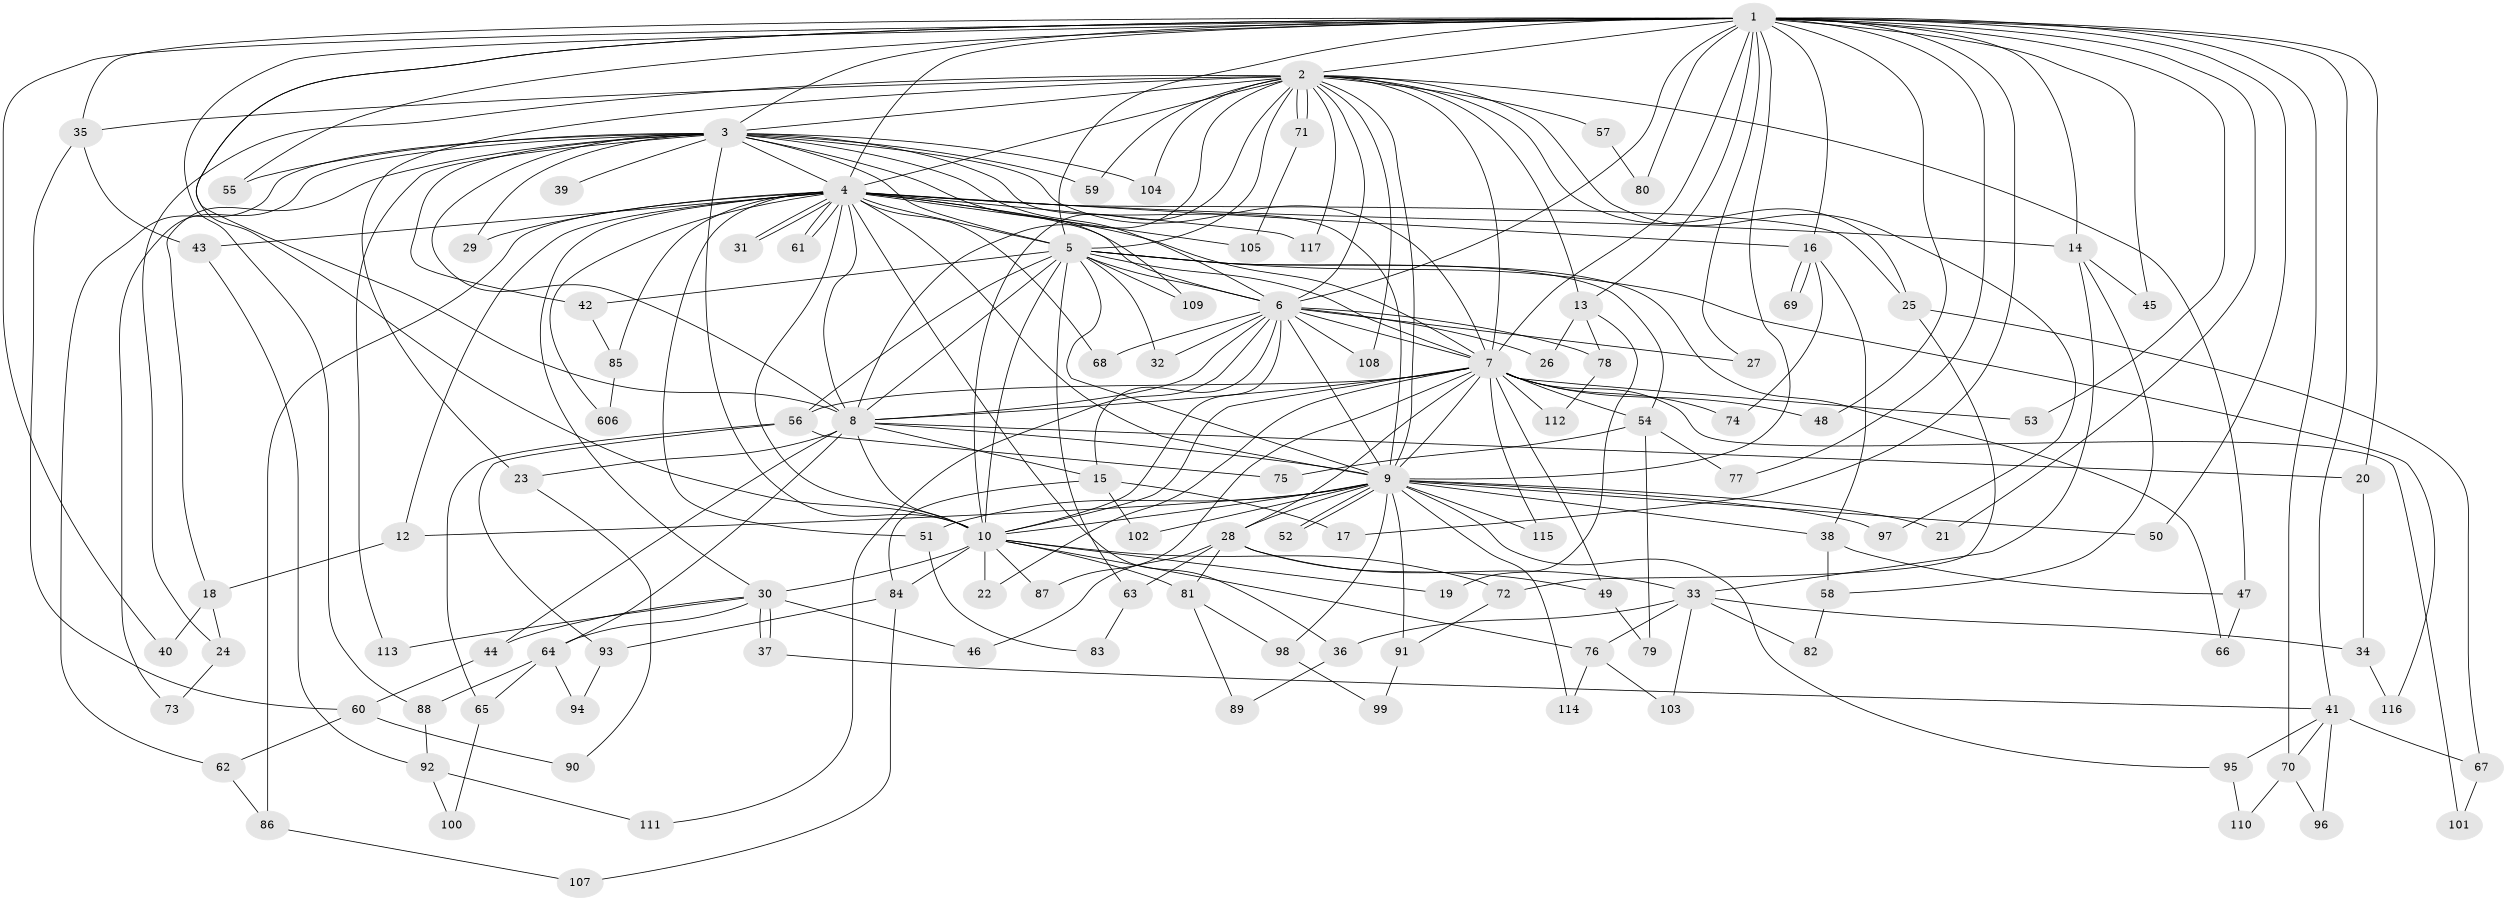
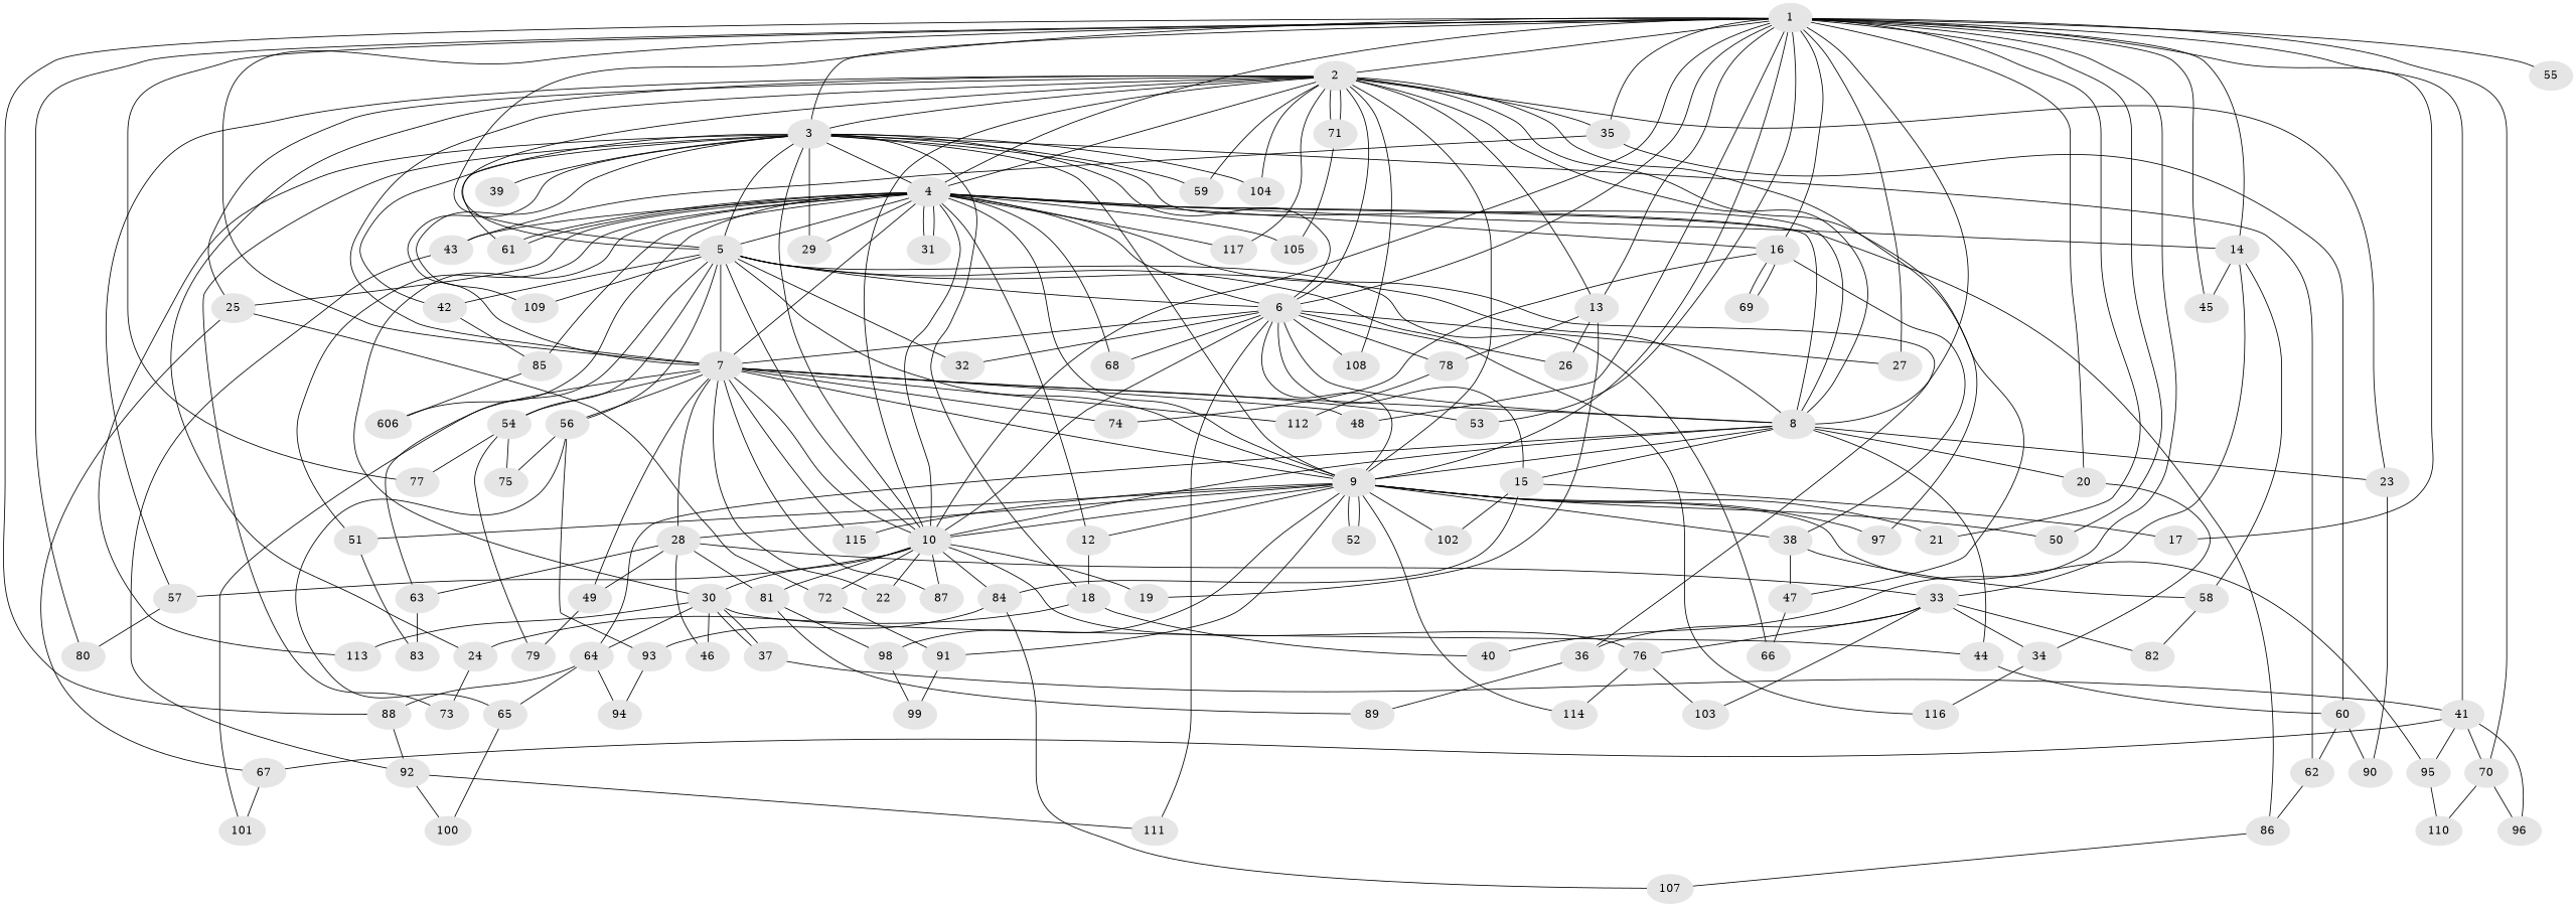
  graph {
    node [color=gray90 style=filled]
    1
    2
    3
    4
    5
    6
    7
    8
    9
    10
    13
    14
    16
    17
    20
    21
    27
    35
    40
    41
    45
    48
    50
    53
    55
    70
    77
    80
    88
    23
    24
    25
    47
    57
    59
    71
    97
    104
    108
    117
    18
    29
    39
    42
    62
    73
    109
    113
    12
    30
    31
    36
    43
    51
    61
    68
    85
    86
    105
    n60 [label=606]
    32
    54
    56
    63
    66
    116
    15
    26
    78
    111
    22
    28
    49
    74
    87
    101
    112
    115
    44
    64
    38
    52
    91
    95
    98
    102
    114
    19
    72
    76
    81
    84
    33
    58
    69
    34
    60
    67
    96
    110
    92
    90
    46
    37
    89
    83
    107
    79
    75
    65
    93
    94
    99
    103
    82
    100
    1 -- 2
    1 -- 3
    1 -- 4
    1 -- 5
    1 -- 6
    1 -- 7
    1 -- 8
    1 -- 9
    1 -- 10
    1 -- 13
    1 -- 14
    1 -- 16
    1 -- 17
    1 -- 20
    1 -- 21
    1 -- 27
    1 -- 35
    1 -- 40
    1 -- 41
    1 -- 45
    1 -- 48
    1 -- 50
    1 -- 53
    1 -- 55
    1 -- 70
    1 -- 77
    1 -- 80
    1 -- 88
    2 -- 3
    2 -- 4
    2 -- 5
    2 -- 6
    2 -- 7
    2 -- 8
    2 -- 9
    2 -- 10
    2 -- 13
    2 -- 35
    2 -- 23
    2 -- 24
    2 -- 25
    2 -- 47
    2 -- 57
    2 -- 59
    2 -- 71
    2 -- 71
    2 -- 97
    2 -- 104
    2 -- 108
    2 -- 117
    3 -- 4
    3 -- 5
    3 -- 6
    3 -- 7
    3 -- 8
    3 -- 9
    3 -- 10
-   3 -- 55
+   3 -- 61
    3 -- 59
    3 -- 104
    3 -- 18
    3 -- 29
    3 -- 39
    3 -- 42
    3 -- 62
    3 -- 73
    3 -- 109
    3 -- 113
    4 -- 5
    4 -- 6
    4 -- 7
    4 -- 8
    4 -- 9
    4 -- 10
    4 -- 14
    4 -- 16
    4 -- 25
    4 -- 117
    4 -- 29
    4 -- 12
    4 -- 30
    4 -- 31
    4 -- 31
    4 -- 36
    4 -- 43
    4 -- 51
    4 -- 61
    4 -- 61
    4 -- 68
    4 -- 85
    4 -- 86
    4 -- 105
    4 -- n60
    5 -- 6
    5 -- 7
    5 -- 8
    5 -- 9
    5 -- 10
    5 -- 42
    5 -- 109
    5 -- 32
    5 -- 54
    5 -- 56
    5 -- 63
    5 -- 66
    5 -- 116
    6 -- 7
    6 -- 8
    6 -- 9
    6 -- 10
    6 -- 27
    6 -- 108
    6 -- 68
    6 -- 32
    6 -- 15
    6 -- 26
    6 -- 78
    6 -- 111
    7 -- 8
    7 -- 9
    7 -- 10
    7 -- 48
    7 -- 53
    7 -- 54
    7 -- 56
    7 -- 22
    7 -- 28
    7 -- 49
    7 -- 74
    7 -- 87
    7 -- 101
    7 -- 112
    7 -- 115
    8 -- 9
    8 -- 10
    8 -- 20
    8 -- 23
    8 -- 15
    8 -- 44
    8 -- 64
    9 -- 10
    9 -- 21
    9 -- 50
    9 -- 97
    9 -- 12
    9 -- 51
    9 -- 28
    9 -- 115
    9 -- 38
    9 -- 52
    9 -- 52
    9 -- 91
    9 -- 95
    9 -- 98
    9 -- 102
    9 -- 114
+   10 -- 57
    10 -- 30
    10 -- 22
    10 -- 87
    10 -- 19
    10 -- 72
    10 -- 76
    10 -- 81
    10 -- 84
    13 -- 26
    13 -- 78
    13 -- 19
    14 -- 45
    14 -- 33
    14 -- 58
    16 -- 74
    16 -- 38
    16 -- 69
    16 -- 69
    20 -- 34
    35 -- 43
    35 -- 60
    41 -- 70
    41 -- 95
    41 -- 67
    41 -- 96
    70 -- 96
    70 -- 110
    88 -- 92
    23 -- 90
    24 -- 73
    25 -- 72
    25 -- 67
    47 -- 66
    57 -- 80
    71 -- 105
    18 -- 40
    18 -- 24
    42 -- 85
    62 -- 86
    12 -- 18
    30 -- 113
    30 -- 44
    30 -- 64
    30 -- 46
    30 -- 37
    30 -- 37
    36 -- 89
    43 -- 92
    51 -- 83
    85 -- n60
    86 -- 107
    54 -- 77
    54 -- 79
    54 -- 75
    56 -- 75
    56 -- 65
    56 -- 93
    63 -- 83
    15 -- 17
    15 -- 102
    15 -- 84
    78 -- 112
    28 -- 63
    28 -- 49
    28 -- 81
    28 -- 33
    28 -- 46
    49 -- 79
    44 -- 60
    64 -- 88
    64 -- 65
    64 -- 94
    38 -- 47
    38 -- 58
    91 -- 99
    95 -- 110
    98 -- 99
    72 -- 91
    76 -- 114
    76 -- 103
    81 -- 98
    81 -- 89
    84 -- 107
    84 -- 93
    33 -- 36
    33 -- 76
    33 -- 34
    33 -- 103
    33 -- 82
    58 -- 82
    34 -- 116
    60 -- 62
    60 -- 90
    67 -- 101
    92 -- 111
    92 -- 100
    37 -- 41
    65 -- 100
    93 -- 94
  }
